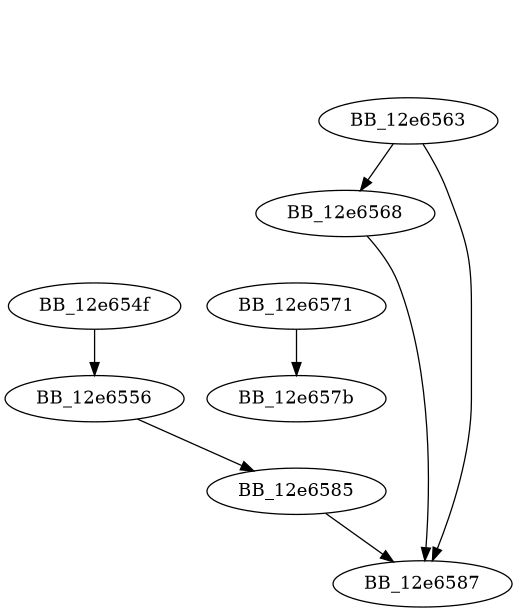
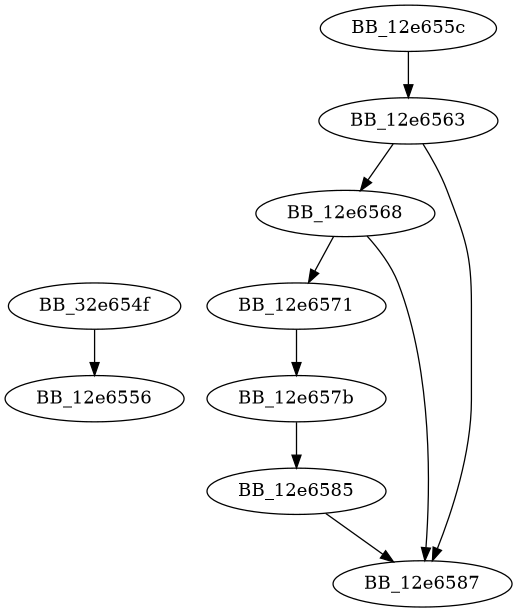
  digraph {
-   BB_12e654f
+   BB_12e654f [label=BB_32e654f]
    BB_12e6556
+   BB_12e655c
    BB_12e6563
    BB_12e6571
    BB_12e657b
    BB_12e6568
    BB_12e6587
    BB_12e6585
    BB_12e654f -> BB_12e6556
+   BB_12e655c -> BB_12e6563
    BB_12e6563 -> BB_12e6568
    BB_12e6563 -> BB_12e6587
    BB_12e6571 -> BB_12e657b
-   BB_12e6556 -> BB_12e6585
+   BB_12e657b -> BB_12e6585
+   BB_12e6568 -> BB_12e6571
    BB_12e6568 -> BB_12e6587
    BB_12e6585 -> BB_12e6587
  }
